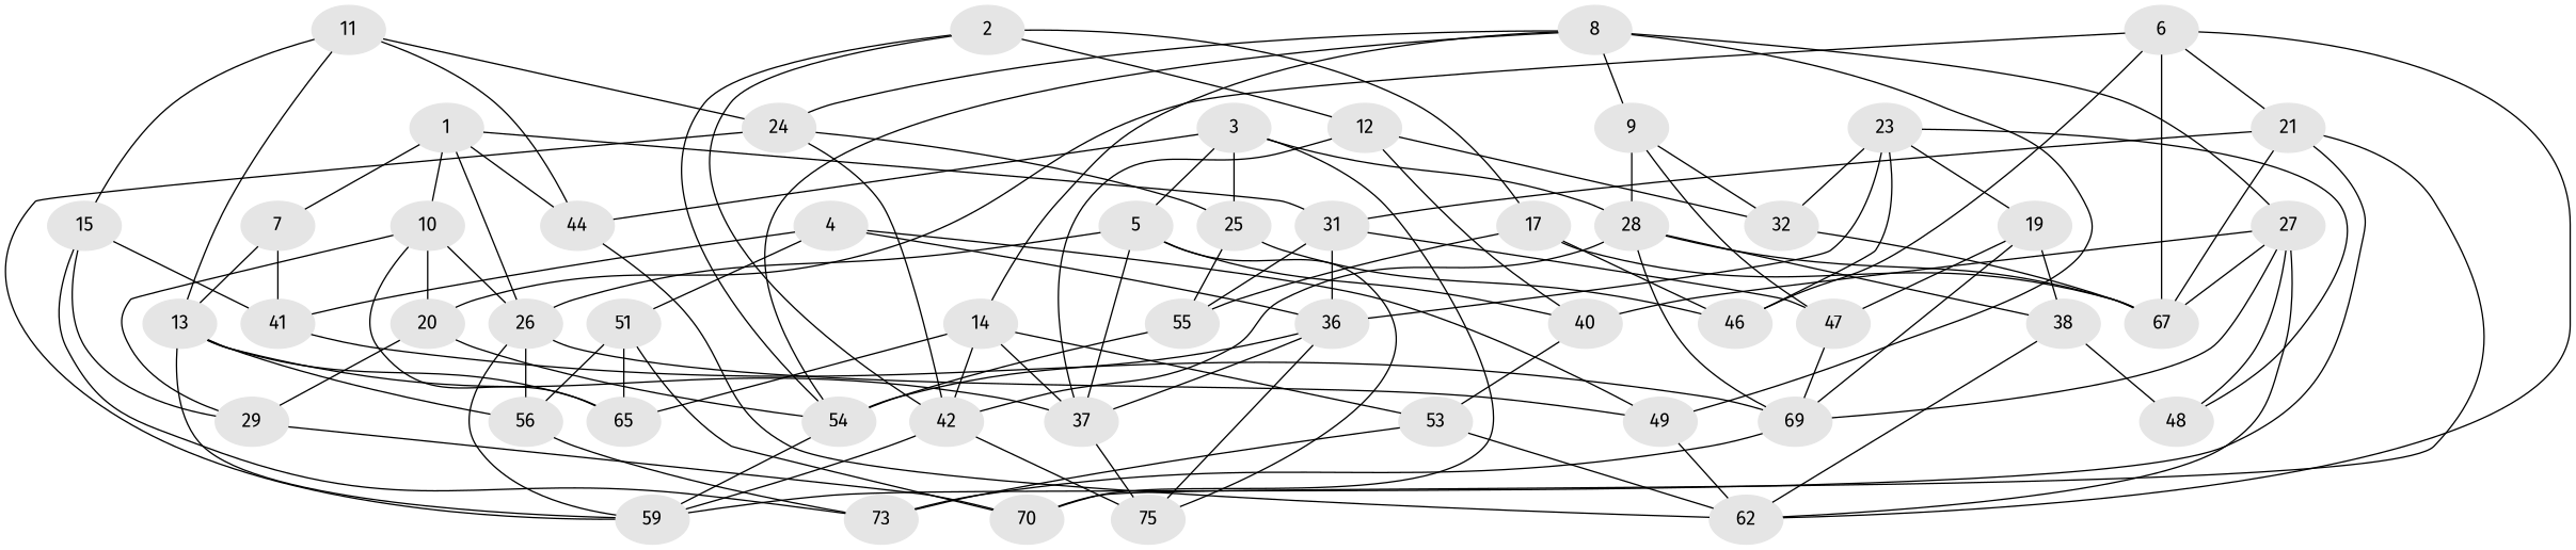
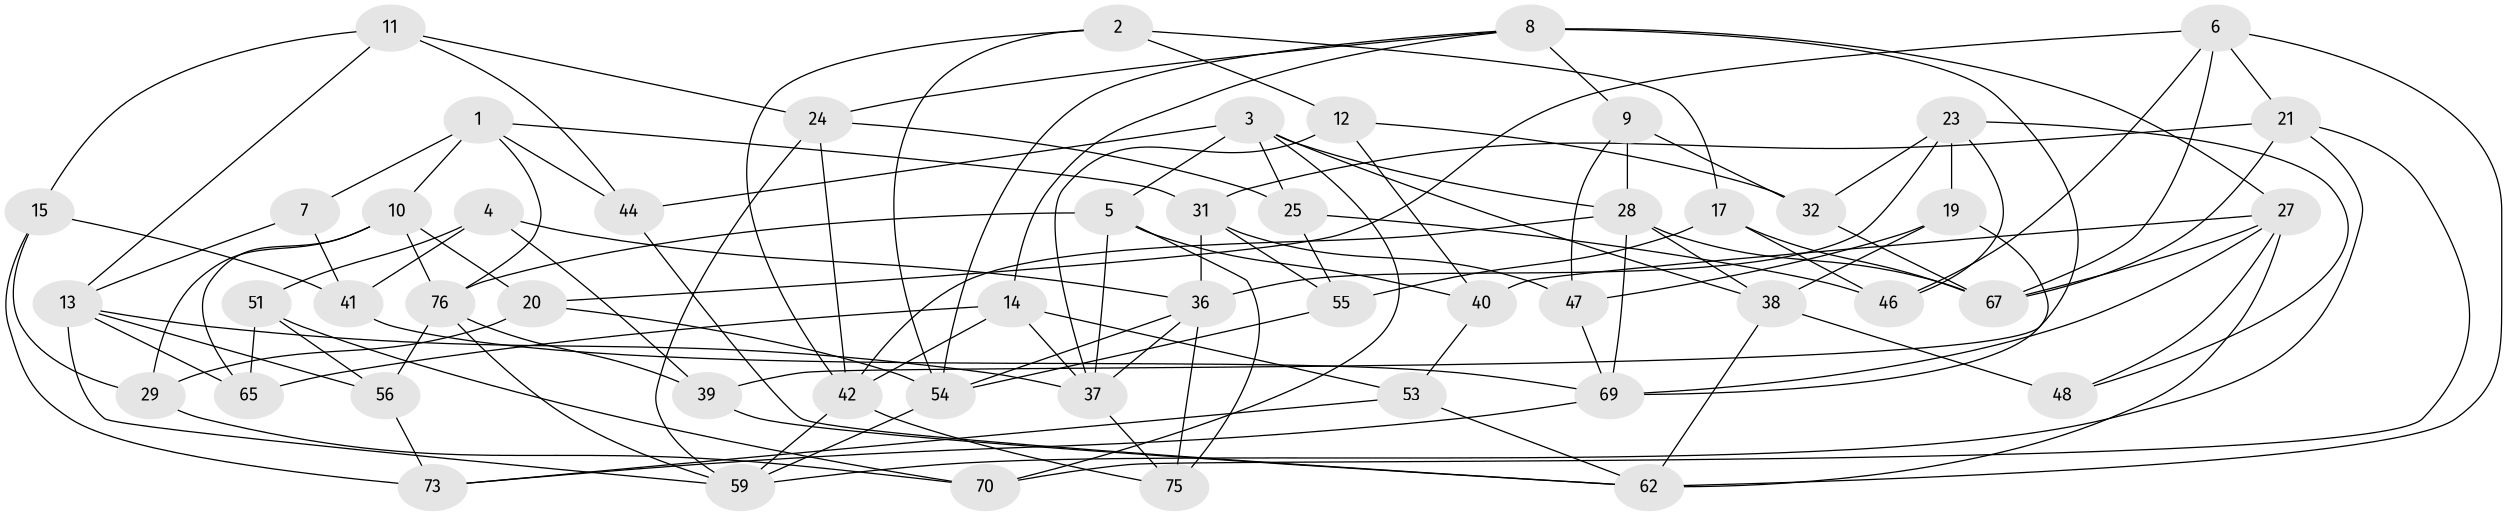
  graph {
    fontname="Fira Sans"
    node [color=gray90 fontname="Fira Sans" style=filled]
    edge [fontname="Fira Sans"]
    1 [super="+33"]
    7
    10 [super="+34"]
-   26 [super="+39"]
+   26 [super="+39" label=76]
    31 [super="+71"]
    44
    41
    13 [super="+55"]
    20
    29
    65
-   49
+   49 [label=39]
    56
    59 [super="+60"]
    36 [super="+66"]
    47
    n17 [label=55]
    62 [super="+64"]
    2
    12
    17
    42 [super="+58"]
    54 [super="+63"]
    37 [super="+43"]
    40
    32
    46
    67 [super="+74"]
    75
    3 [super="+22"]
    5
    25
    28 [super="+52"]
    38 [super="+57"]
    70
    69 [super="+72"]
    48
    4
    51
    53
    6 [super="+30"]
    21 [super="+68"]
    19
    24 [super="+61"]
    8 [super="+15"]
    9 [super="+50"]
    14 [super="+16"]
    27 [super="+45"]
    11
    n50 [label=15]
    73
    23
    1 -- 7
    1 -- 10 [weight=2]
    1 -- 26
    1 -- 31
    1 -- 44
    7 -- 41
    7 -- 13
    10 -- 26
    10 -- 20
    10 -- 29
    10 -- 65
    26 -- 49
    26 -- 56
    26 -- 59
    31 -- 36
    31 -- 47
    31 -- n17
    44 -- 62
    41 -- 69
    13 -- 65
    13 -- 56
    13 -- 59
    13 -- 37
    20 -- 29
    20 -- 54
    29 -- 70
    49 -- 62
    56 -- 73
    36 -- 54
    36 -- 37
    36 -- 75
    47 -- 69
    n17 -- 54
    2 -- 12
    2 -- 17
    2 -- 42
    2 -- 54
    12 -- 37
    12 -- 40
    12 -- 32
    17 -- n17
    17 -- 46
    17 -- 67
    42 -- 59
    42 -- 75
    54 -- 59
    37 -- 75
    40 -- 53
    32 -- 67
    3 -- 44
    3 -- 5
    3 -- 25
    3 -- 28
+   3 -- 38
    3 -- 70
    5 -- 26
    5 -- 37
    5 -- 40
    5 -- 75
    25 -- n17
    25 -- 46
    28 -- 42
    28 -- 67
    28 -- 38
    28 -- 69
    38 -- 62
    38 -- 48 [weight=2]
    69 -- 73
    4 -- 41
    4 -- 49
    4 -- 36
    4 -- 51
    51 -- 65
    51 -- 56
    51 -- 70
    53 -- 62
    53 -- 73
    6 -- 20
    6 -- 62
    6 -- 46
    6 -- 67
    6 -- 21
    21 -- 31 [weight=2]
    21 -- 59
    21 -- 67
    21 -- 70
    19 -- 47
    19 -- 38
    19 -- 69
    24 -- 59
    24 -- 42
    24 -- 25
    8 -- 49
    8 -- 54
    8 -- 24
    8 -- 9
    8 -- 14
    8 -- 27
    9 -- 47
    9 -- 32
    9 -- 28 [weight=2]
    14 -- 65
    14 -- 42
    14 -- 37
    14 -- 53
    27 -- 62
    27 -- 40
    27 -- 67
    27 -- 69
    27 -- 48
    11 -- 44
    11 -- 13
    11 -- 24
    11 -- n50
    n50 -- 41
    n50 -- 29
    n50 -- 73
    23 -- 36
    23 -- 32
    23 -- 46
    23 -- 48
    23 -- 19
  }
